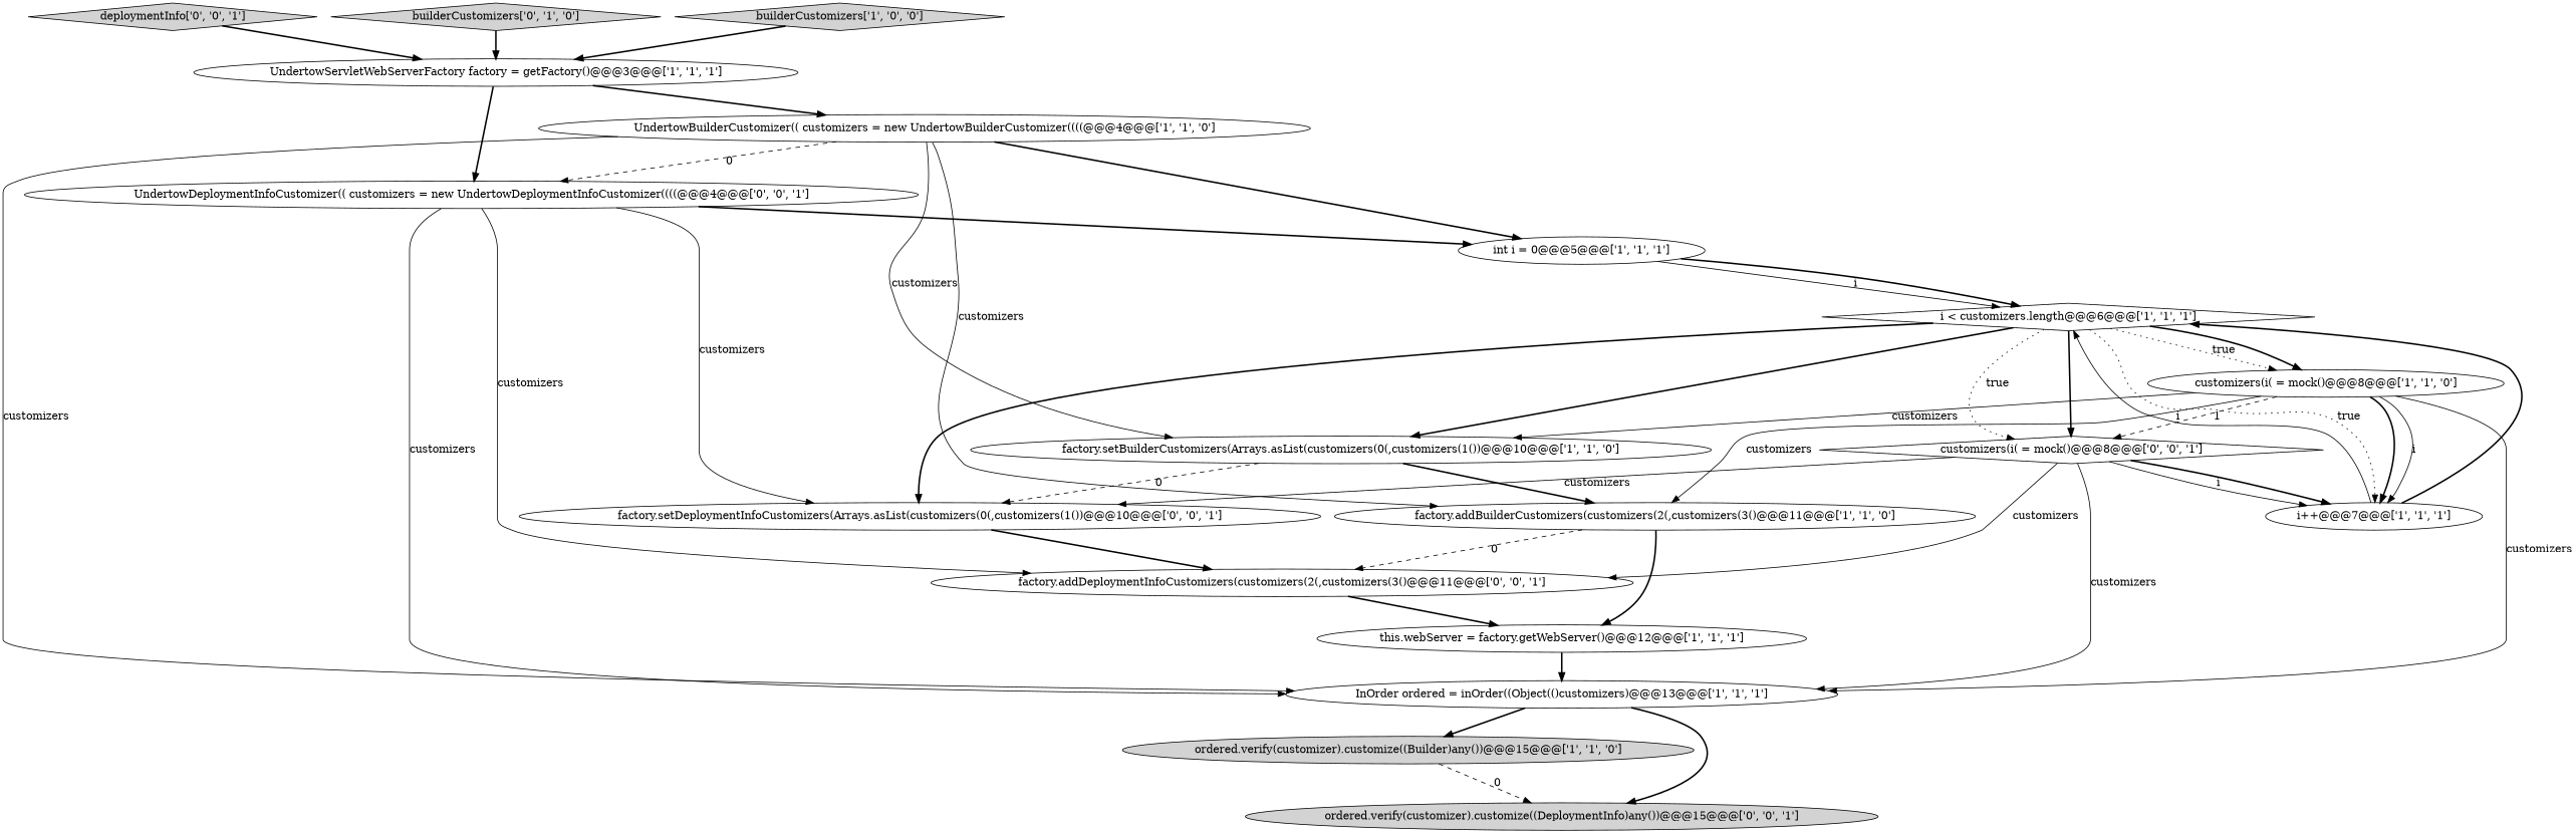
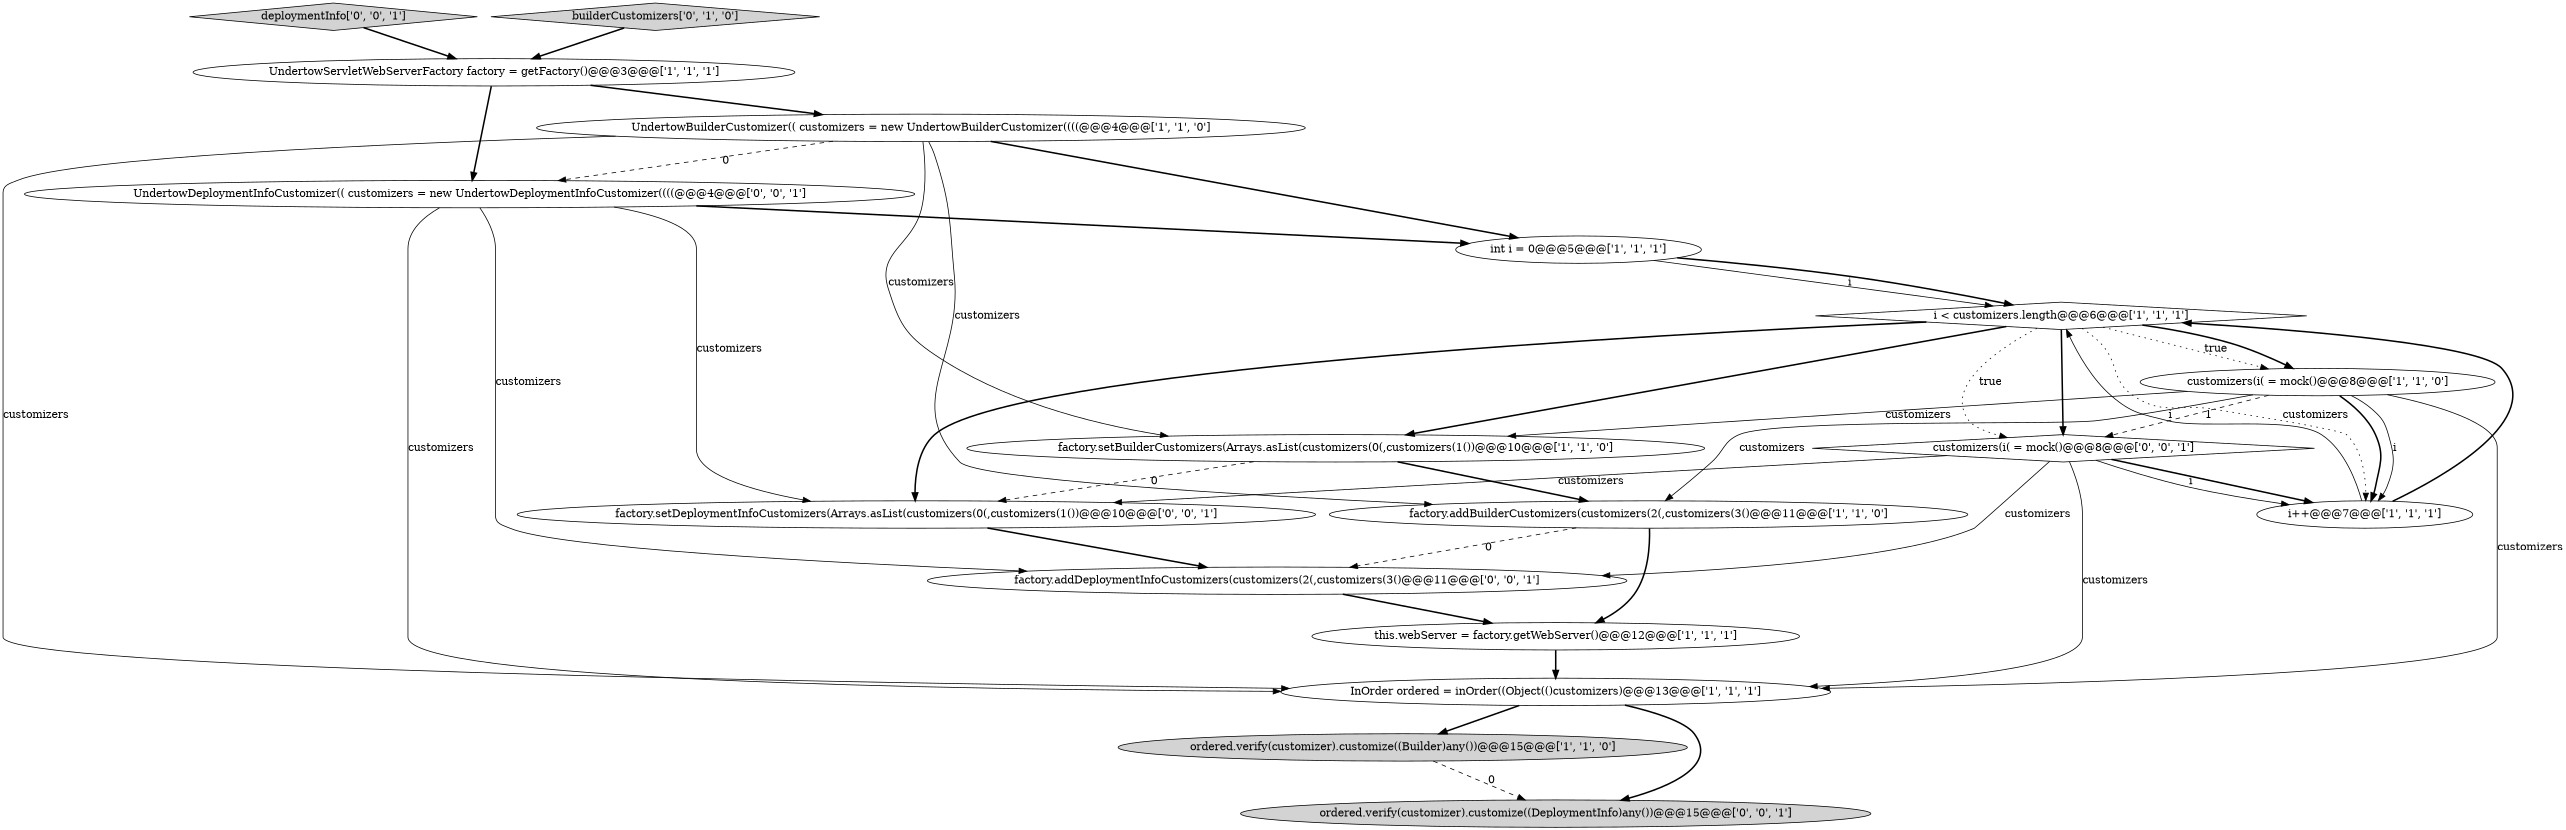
  digraph {
    node [fillcolor=white shape=ellipse style=filled]
    edge [style=bold]
    n1 [fillcolor=lightgray label="ordered.verify(customizer).customize((Builder)any())@@@15@@@['1', '1', '0']"]
    n2 [fillcolor=lightgray label="ordered.verify(customizer).customize((DeploymentInfo)any())@@@15@@@['0', '0', '1']"]
    n3 [label="factory.setBuilderCustomizers(Arrays.asList(customizers(0(,customizers(1())@@@10@@@['1', '1', '0']"]
    n4 [label="factory.setDeploymentInfoCustomizers(Arrays.asList(customizers(0(,customizers(1())@@@10@@@['0', '0', '1']"]
    n5 [label="factory.addBuilderCustomizers(customizers(2(,customizers(3()@@@11@@@['1', '1', '0']"]
    n6 [label="factory.addDeploymentInfoCustomizers(customizers(2(,customizers(3()@@@11@@@['0', '0', '1']"]
    n7 [label="this.webServer = factory.getWebServer()@@@12@@@['1', '1', '1']"]
    n8 [label="UndertowDeploymentInfoCustomizer(( customizers = new UndertowDeploymentInfoCustomizer((((@@@4@@@['0', '0', '1']"]
    n9 [label="InOrder ordered = inOrder((Object(()customizers)@@@13@@@['1', '1', '1']"]
    n10 [label="int i = 0@@@5@@@['1', '1', '1']"]
    n11 [label="i < customizers.length@@@6@@@['1', '1', '1']" shape=diamond]
    n12 [fillcolor=lightgray label="deploymentInfo['0', '0', '1']" shape=diamond]
    n13 [label="UndertowServletWebServerFactory factory = getFactory()@@@3@@@['1', '1', '1']"]
    n14 [label="UndertowBuilderCustomizer(( customizers = new UndertowBuilderCustomizer((((@@@4@@@['1', '1', '0']"]
    n15 [label="customizers(i( = mock()@@@8@@@['0', '0', '1']" shape=diamond]
    n16 [label="i++@@@7@@@['1', '1', '1']"]
    n17 [label="customizers(i( = mock()@@@8@@@['1', '1', '0']"]
    n18 [fillcolor=lightgray label="builderCustomizers['0', '1', '0']" shape=diamond]
-   n19 [fillcolor=lightgray label="builderCustomizers['1', '0', '0']" shape=diamond]
    n1 -> n2 [label=0 style=dashed]
    n3 -> n4 [label=0 style=dashed]
    n3 -> n5
    n4 -> n6
    n5 -> n6 [label=0 style=dashed]
    n5 -> n7
    n6 -> n7
    n7 -> n9
    n8 -> n4 [label=customizers style=solid]
    n8 -> n6 [label=customizers style=solid]
    n8 -> n9 [label=customizers style=solid]
    n8 -> n10
    n9 -> n1
    n9 -> n2
    n10 -> n11 [label=i style=solid]
    n10 -> n11
    n11 -> n3
    n11 -> n4
    n11 -> n15
    n11 -> n15 [label=true style=dotted]
-   n11 -> n16 [label=true style=dotted]
+   n11 -> n16 [label=customizers style=dotted]
    n11 -> n17 [label=true style=dotted]
    n11 -> n17
    n12 -> n13
    n13 -> n8
    n13 -> n14
    n14 -> n3 [label=customizers style=solid]
    n14 -> n5 [label=customizers style=solid]
    n14 -> n8 [label=0 style=dashed]
    n14 -> n9 [label=customizers style=solid]
    n14 -> n10
    n15 -> n4 [label=customizers style=solid]
    n15 -> n6 [label=customizers style=solid]
    n15 -> n9 [label=customizers style=solid]
    n15 -> n16
    n15 -> n16 [label=i style=solid]
    n16 -> n11
    n16 -> n11 [label=i style=solid]
    n17 -> n3 [label=customizers style=solid]
    n17 -> n5 [label=customizers style=solid]
    n17 -> n9 [label=customizers style=solid]
    n17 -> n15 [label=1 style=dashed]
    n17 -> n16
    n17 -> n16 [label=i style=solid]
    n18 -> n13
-   n19 -> n13
  }
